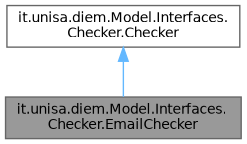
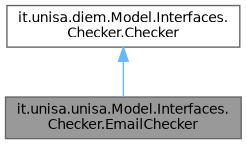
  digraph {
    node [color=gray40 fontname=Helvetica fontsize=10 shape=box style=filled]
-   n1 [fillcolor=grey60 fontcolor=black height=0.2 label="it.unisa.diem.Model.Interfaces.\lChecker.EmailChecker" width=0.4]
+   n1 [fillcolor=grey60 fontcolor=black height=0.2 label="it.unisa.unisa.Model.Interfaces.\lChecker.EmailChecker" width=0.4]
    n2 [fillcolor=white height=0.2 label="it.unisa.diem.Model.Interfaces.\lChecker.Checker" width=0.4]
    n2 -> n1 [color=steelblue1 dir=back fontname=Helvetica fontsize=10 labelfontname=Helvetica labelfontsize=10 style=solid]
  }
